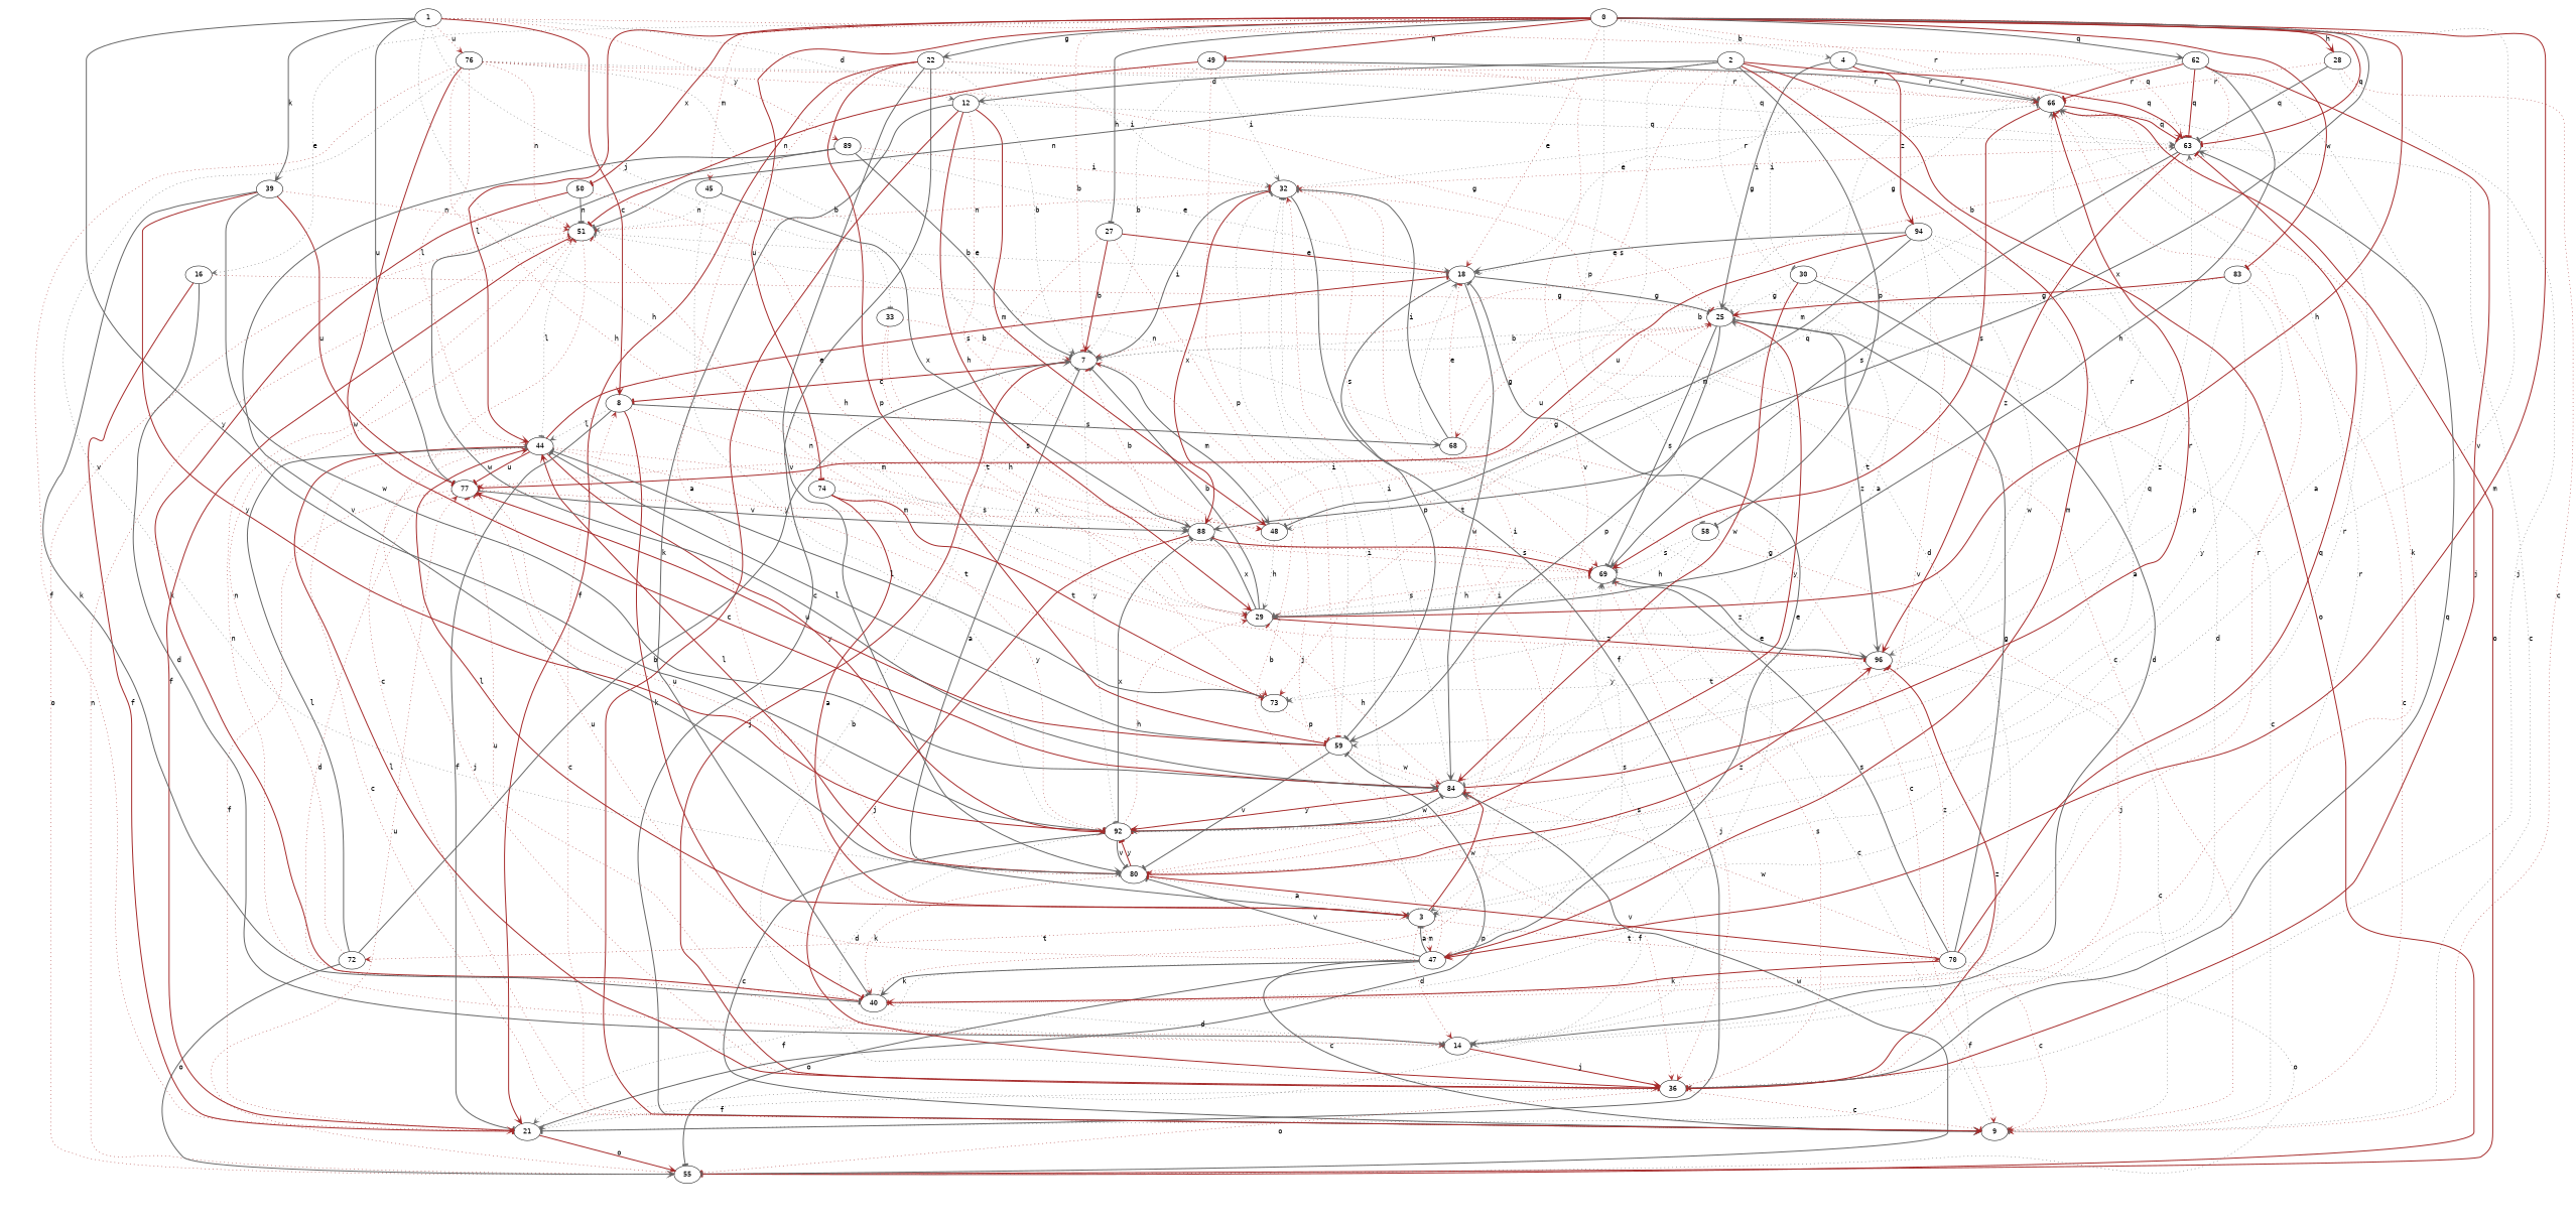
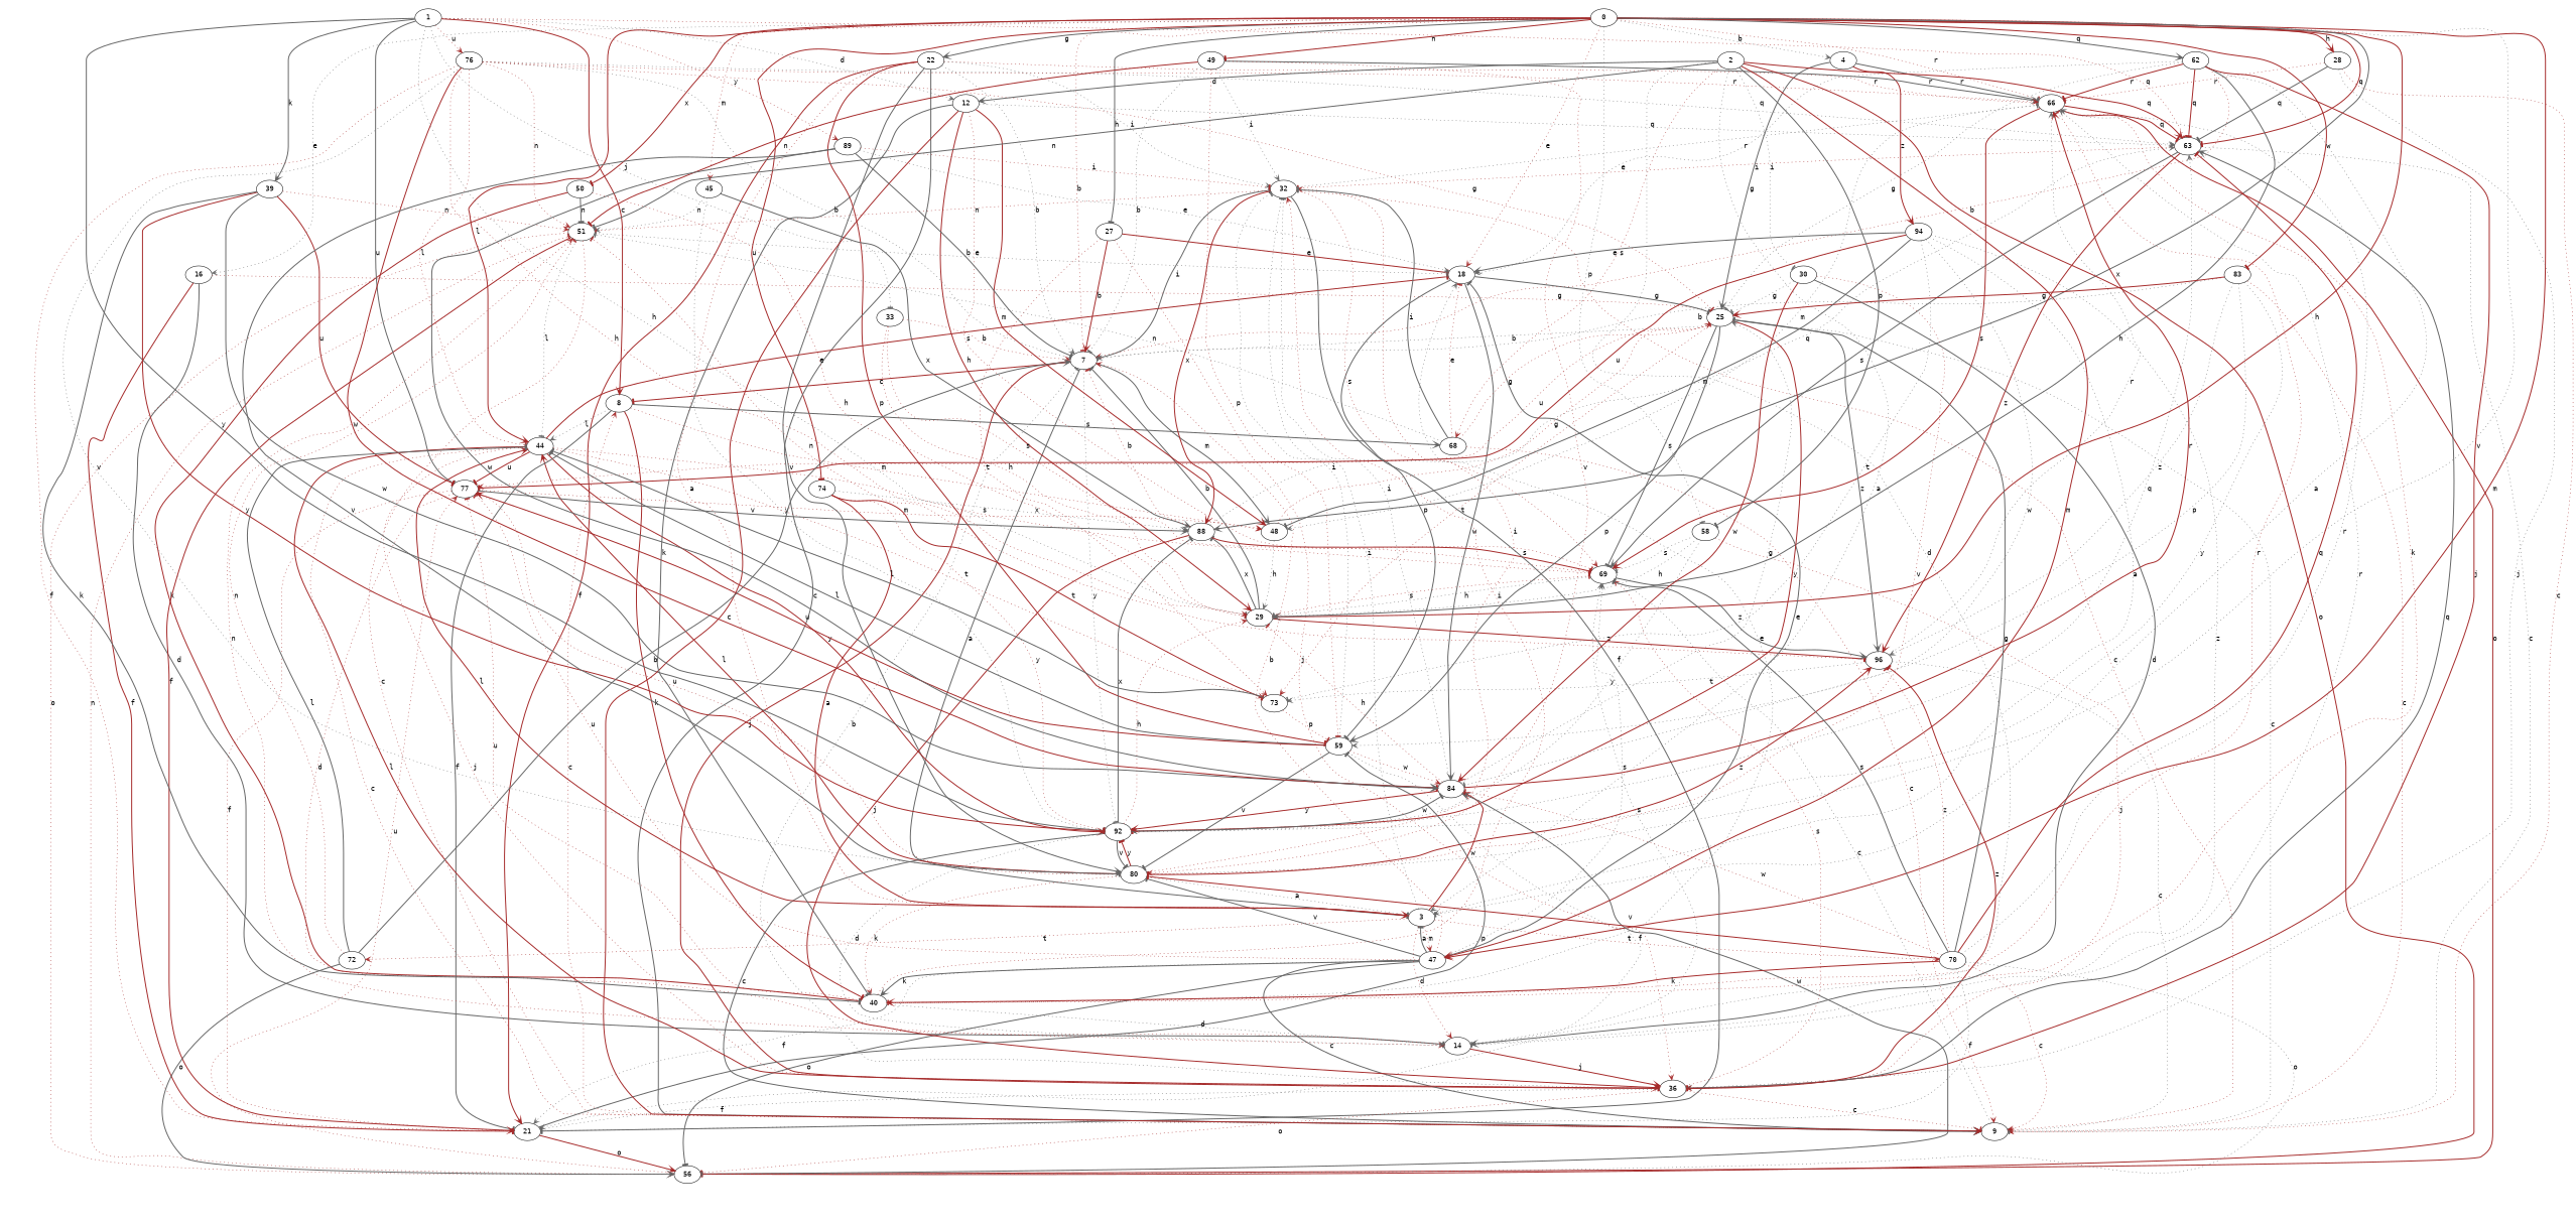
  strict digraph {
    fontname="DejaVu Sans Mono"
    node [fontname="DejaVu Sans Mono"]
    edge [arrowhead=tee color=brown fontname="DejaVu Sans Mono" style=dotted]
    0
    4
    7
    16
    18
    22
    27
    28
    29
    44
    45
    47
    49
    50
    58
    62
    63
    66
    74
    80
    83
    88
    25
    94
    8
    92
    3
    32
    36
    48
    14
    21
    84
    59
    9
    73
    69
    96
    77
    51
-   55
+   55 [label=56]
    40
    1
    12
    33
    39
    76
    89
    68
    2
    30
    70
    72
    0 -> 4 [arrowhead=vee color=gray40 label=b]
    0 -> 7 [label=b]
    0 -> 16 [arrowhead=vee color=gray40 label=e]
    0 -> 18 [arrowhead=vee label=e]
    0 -> 22 [arrowhead=vee color=gray40 label=g style=bold]
    0 -> 27 [color=gray40 label=h style=bold]
    0 -> 28 [arrowhead=vee label=h style=bold]
    0 -> 29 [arrowhead=vee label=h style=bold]
    0 -> 44 [arrowhead=vee label=l style=bold]
    0 -> 45 [arrowhead=vee label=m]
    0 -> 47 [arrowhead=vee label=m style=bold]
    0 -> 49 [label=n style=bold]
    0 -> 50 [label=x style=bold]
    0 -> 58 [color=gray40 label=p]
    0 -> 62 [arrowhead=vee color=gray40 label=q style=bold]
    0 -> 63 [label=q style=bold]
    0 -> 66 [label=r]
    0 -> 74 [label=u style=bold]
    0 -> 80 [color=gray40 label=v]
    0 -> 83 [label=w style=bold]
    0 -> 88 [arrowhead=vee color=gray40 label=x style=bold]
    4 -> 66 [color=gray40 label=r style=bold]
    4 -> 25 [arrowhead=vee color=gray40 label=g style=bold]
    4 -> 94 [arrowhead=vee label=z style=bold]
    7 -> 8 [label=c style=bold]
    7 -> 92 [color=gray40 label=y]
    7 -> 3 [color=gray40 label=a style=bold]
    7 -> 32 [color=gray40 label=i style=bold]
    7 -> 36 [label=j style=bold]
    7 -> 48 [arrowhead=vee color=gray40 label=m style=bold]
    16 -> 25 [label=g]
    16 -> 14 [color=gray40 label=d style=bold]
    16 -> 21 [label=f style=bold]
    18 -> 25 [color=gray40 label=g style=bold]
    18 -> 84 [arrowhead=vee color=gray40 label=w style=bold]
    18 -> 59 [color=gray40 label=p style=bold]
    22 -> 7 [arrowhead=vee color=gray40 label=b]
    22 -> 66 [label=r]
    22 -> 80 [arrowhead=vee color=gray40 label=v style=bold]
    22 -> 3 [arrowhead=vee label=a]
    22 -> 32 [arrowhead=vee color=gray40 label=i]
    22 -> 21 [arrowhead=vee label=f style=bold]
    22 -> 59 [label=p style=bold]
    22 -> 9 [arrowhead=vee color=gray40 label=c style=bold]
    27 -> 7 [arrowhead=vee label=b style=bold]
    27 -> 18 [label=e style=bold]
    27 -> 36 [arrowhead=vee label=j]
    27 -> 73 [arrowhead=vee label=t]
    28 -> 63 [color=gray40 label=q style=bold]
    28 -> 66 [label=r]
    28 -> 36 [arrowhead=vee color=gray40 label=j]
    28 -> 9 [arrowhead=vee label=c]
    29 -> 7 [color=gray40 label=b style=bold]
    29 -> 88 [color=gray40 label=x style=bold]
    29 -> 69 [label=s]
    29 -> 96 [label=z style=bold]
    44 -> 18 [label=e style=bold]
    44 -> 92 [arrowhead=vee label=y style=bold]
    44 -> 36 [label=j]
    44 -> 9 [arrowhead=vee label=c]
    44 -> 73 [arrowhead=vee label=t]
    44 -> 69 [label=s]
    44 -> 77 [label=u style=bold]
    45 -> 88 [arrowhead=vee color=gray40 label=x style=bold]
    45 -> 92 [color=gray40 label=y]
    45 -> 51 [arrowhead=vee color=gray40 label=n]
    47 -> 7 [arrowhead=vee label=b]
    47 -> 18 [color=gray40 label=e style=bold]
    47 -> 80 [color=gray40 label=v style=bold]
    47 -> 3 [color=gray40 label=a style=bold]
    47 -> 21 [arrowhead=vee color=gray40 label=f]
    47 -> 9 [arrowhead=vee color=gray40 label=c style=bold]
    47 -> 69 [arrowhead=vee color=gray40 label=s]
    47 -> 77 [label=u]
    47 -> 55 [color=gray40 label=o style=bold]
    47 -> 40 [arrowhead=vee color=gray40 label=k style=bold]
    49 -> 7 [color=gray40 label=b]
    49 -> 66 [arrowhead=vee color=gray40 label=r style=bold]
    49 -> 80 [arrowhead=vee label=v]
    49 -> 32 [arrowhead=vee color=gray40 label=i]
    49 -> 59 [label=p]
    49 -> 51 [label=n style=bold]
    50 -> 29 [label=h]
    50 -> 51 [color=gray40 label=n style=bold]
    50 -> 40 [label=k style=bold]
    58 -> 29 [color=gray40 label=h]
    58 -> 92 [arrowhead=vee color=gray40 label=y]
    58 -> 36 [arrowhead=vee label=j]
    58 -> 69 [color=gray40 label=s]
    62 -> 7 [arrowhead=vee label=b]
    62 -> 18 [arrowhead=vee color=gray40 label=e]
    62 -> 29 [arrowhead=vee color=gray40 label=h style=bold]
    62 -> 63 [label=q style=bold]
    62 -> 66 [label=r style=bold]
    62 -> 25 [color=gray40 label=g]
    62 -> 3 [color=gray40 label=a]
    62 -> 36 [label=j style=bold]
    63 -> 32 [label=i]
    63 -> 9 [color=gray40 label=c]
    63 -> 69 [arrowhead=vee color=gray40 label=s style=bold]
    63 -> 96 [arrowhead=vee label=z style=bold]
    66 -> 63 [label=q style=bold]
    66 -> 48 [arrowhead=vee color=gray40 label=m]
    66 -> 69 [arrowhead=vee label=s style=bold]
    66 -> 55 [label=o style=bold]
    66 -> 40 [label=k]
    74 -> 88 [arrowhead=vee color=gray40 label=x]
    74 -> 92 [label=y]
    74 -> 3 [arrowhead=vee label=a style=bold]
    74 -> 73 [label=t style=bold]
    80 -> 44 [arrowhead=vee label=l style=bold]
    80 -> 92 [label=y style=bold]
    80 -> 3 [color=gray40 label=a]
    80 -> 32 [arrowhead=vee label=i]
    80 -> 96 [arrowhead=vee label=z style=bold]
    80 -> 77 [label=u]
    80 -> 40 [arrowhead=vee label=k]
    83 -> 7 [color=gray40 label=b]
    83 -> 25 [arrowhead=vee label=g style=bold]
    83 -> 92 [arrowhead=vee color=gray40 label=y]
    83 -> 59 [arrowhead=vee color=gray40 label=p]
    83 -> 9 [arrowhead=vee label=c]
    83 -> 96 [arrowhead=vee color=gray40 label=z]
    88 -> 7 [label=b]
    88 -> 63 [arrowhead=vee color=gray40 label=q]
    88 -> 36 [arrowhead=vee label=j style=bold]
    88 -> 69 [label=s style=bold]
    25 -> 7 [arrowhead=vee color=gray40 label=b]
    25 -> 92 [label=y style=bold]
    25 -> 59 [arrowhead=vee color=gray40 label=p style=bold]
    25 -> 9 [color=gray40 label=c]
    25 -> 73 [arrowhead=vee label=t]
    25 -> 69 [color=gray40 label=s style=bold]
    25 -> 96 [arrowhead=vee color=gray40 label=z style=bold]
    25 -> 77 [arrowhead=vee label=u]
    94 -> 18 [arrowhead=vee color=gray40 label=e style=bold]
    94 -> 3 [arrowhead=vee color=gray40 label=a]
    94 -> 48 [color=gray40 label=m style=bold]
-   94 -> 14 [color=gray40 label=d]
+   94 -> 14 [color=gray40 label=z]
    94 -> 84 [color=gray40 label=w]
    94 -> 73 [color=gray40 label=t]
    94 -> 77 [label=u style=bold]
    8 -> 44 [arrowhead=vee color=gray40 label=l]
    8 -> 48 [arrowhead=vee label=m]
    8 -> 21 [color=gray40 label=f style=bold]
    8 -> 40 [label=k style=bold]
    8 -> 68 [arrowhead=vee color=gray40 label=s style=bold]
    92 -> 29 [arrowhead=vee label=h]
    92 -> 63 [arrowhead=vee color=gray40 label=q]
    92 -> 80 [color=gray40 label=v style=bold]
    92 -> 88 [color=gray40 label=x style=bold]
    92 -> 14 [color=gray40 label=d]
    92 -> 84 [color=gray40 label=w style=bold]
    92 -> 9 [arrowhead=vee color=gray40 label=c style=bold]
    3 -> 44 [arrowhead=vee label=l style=bold]
    3 -> 47 [arrowhead=vee label=m]
    3 -> 32 [color=gray40 label=i]
    3 -> 14 [arrowhead=vee label=d]
    3 -> 84 [arrowhead=vee label=w style=bold]
    3 -> 70 [arrowhead=vee label=t]
    3 -> 72 [arrowhead=vee label=t]
    32 -> 66 [color=gray40 label=r]
    32 -> 88 [arrowhead=vee label=x style=bold]
    32 -> 21 [color=gray40 label=f style=bold]
-   32 -> 9 [label=c]
+   32 -> 9 [arrowhead=vee label=c]
    32 -> 69 [arrowhead=vee label=s]
    32 -> 51 [label=n]
    36 -> 7 [color=gray40 label=b]
    36 -> 44 [label=l style=bold]
    36 -> 63 [arrowhead=vee color=gray40 label=q style=bold]
    36 -> 21 [color=gray40 label=f]
    36 -> 9 [label=c]
    36 -> 69 [arrowhead=vee label=s]
    36 -> 96 [label=z style=bold]
    36 -> 55 [label=o]
    48 -> 29 [arrowhead=vee color=gray40 label=h]
    48 -> 25 [label=g]
    14 -> 66 [arrowhead=vee color=gray40 label=r]
    14 -> 36 [arrowhead=vee label=j style=bold]
    14 -> 69 [arrowhead=vee color=gray40 label=s]
    14 -> 51 [arrowhead=vee label=n]
    21 -> 59 [color=gray40 label=p style=bold]
    21 -> 55 [arrowhead=vee label=o style=bold]
    84 -> 29 [label=h]
    84 -> 66 [arrowhead=vee label=r style=bold]
    84 -> 25 [arrowhead=vee color=gray40 label=g]
    84 -> 92 [arrowhead=vee label=y style=bold]
    84 -> 32 [color=gray40 label=i]
    59 -> 44 [color=gray40 label=l style=bold]
    59 -> 80 [color=gray40 label=v style=bold]
    59 -> 32 [color=gray40 label=i]
    59 -> 21 [arrowhead=vee color=gray40 label=f]
    59 -> 84 [arrowhead=vee label=w]
    59 -> 77 [arrowhead=vee label=u style=bold]
    9 -> 8 [arrowhead=vee label=c]
    9 -> 69 [color=gray40 label=c]
    73 -> 44 [color=gray40 label=l style=bold]
    73 -> 59 [label=p]
    69 -> 29 [color=gray40 label=h]
-   69 -> 36 [arrowhead=vee label=j]
    69 -> 96 [arrowhead=vee color=gray40 label=z style=bold]
    96 -> 66 [arrowhead=vee color=gray40 label=r]
    96 -> 9 [color=gray40 label=c]
    96 -> 73 [arrowhead=vee color=gray40 label=t]
    96 -> 51 [label=n]
    77 -> 88 [arrowhead=vee color=gray40 label=v style=bold]
    77 -> 48 [arrowhead=vee label=m]
    77 -> 14 [arrowhead=vee label=d]
    77 -> 21 [label=f]
    51 -> 18 [color=gray40 label=e]
    51 -> 44 [color=gray40 label=l]
    51 -> 21 [arrowhead=vee label=f style=bold]
    51 -> 9 [arrowhead=vee label=c]
    51 -> 55 [arrowhead=vee label=o]
    55 -> 84 [arrowhead=vee color=gray40 label=w style=bold]
    55 -> 77 [arrowhead=vee label=u]
    55 -> 51 [label=n]
    40 -> 18 [arrowhead=vee color=gray40 label=e]
    40 -> 66 [label=r]
    40 -> 32 [arrowhead=vee label=i]
    40 -> 14 [arrowhead=vee color=gray40 label=d]
    40 -> 77 [label=u]
    1 -> 29 [color=gray40 label=h]
    1 -> 63 [label=q]
    1 -> 8 [arrowhead=vee label=c style=bold]
    1 -> 92 [color=gray40 label=y style=bold]
    1 -> 77 [color=gray40 label=u style=bold]
    1 -> 12 [arrowhead=vee color=gray40 label=d]
    1 -> 33 [color=gray40 label=j]
    1 -> 39 [arrowhead=vee color=gray40 label=k style=bold]
    1 -> 76 [arrowhead=vee label=u]
    1 -> 89 [arrowhead=vee label=y]
    12 -> 29 [arrowhead=vee label=h style=bold]
    12 -> 63 [arrowhead=vee color=gray40 label=q]
    12 -> 48 [arrowhead=vee label=m style=bold]
    12 -> 9 [arrowhead=vee label=c style=bold]
    12 -> 69 [label=s]
    12 -> 40 [color=gray40 label=k style=bold]
    33 -> 7 [arrowhead=vee label=b]
    33 -> 29 [label=h]
    33 -> 69 [label=s]
    39 -> 92 [label=y style=bold]
    39 -> 84 [arrowhead=vee color=gray40 label=w style=bold]
    39 -> 77 [label=u style=bold]
    39 -> 51 [arrowhead=vee label=n]
    39 -> 40 [color=gray40 label=k style=bold]
    76 -> 7 [color=gray40 label=b]
    76 -> 29 [arrowhead=vee label=h]
    76 -> 44 [label=l]
    76 -> 63 [arrowhead=vee color=gray40 label=q]
    76 -> 66 [arrowhead=vee label=r]
    76 -> 80 [arrowhead=vee color=gray40 label=v]
    76 -> 25 [label=g]
    76 -> 21 [label=f]
    76 -> 84 [label=w style=bold]
    76 -> 51 [arrowhead=vee label=n]
    89 -> 7 [color=gray40 label=b style=bold]
    89 -> 18 [arrowhead=vee color=gray40 label=e]
    89 -> 80 [color=gray40 label=v style=bold]
    89 -> 32 [label=i]
    89 -> 84 [arrowhead=vee color=gray40 label=w style=bold]
    68 -> 18 [label=e]
    68 -> 25 [arrowhead=vee label=g]
    68 -> 32 [color=gray40 label=i style=bold]
    68 -> 9 [arrowhead=vee label=c]
    68 -> 51 [color=gray40 label=n]
    2 -> 47 [arrowhead=vee label=m style=bold]
    2 -> 58 [color=gray40 label=p style=bold]
    2 -> 63 [arrowhead=vee label=q style=bold]
    2 -> 3 [arrowhead=vee color=gray40 label=a]
    2 -> 14 [arrowhead=vee color=gray40 label=d]
    2 -> 51 [color=gray40 label=n style=bold]
    2 -> 55 [label=o style=bold]
    2 -> 12 [arrowhead=vee color=gray40 label=d style=bold]
    2 -> 68 [arrowhead=vee label=s]
    2 -> 30 [color=gray40 label=i]
    30 -> 80 [label=v]
    30 -> 25 [color=gray40 label=g]
    30 -> 14 [arrowhead=vee color=gray40 label=d style=bold]
    30 -> 84 [arrowhead=vee label=w style=bold]
    70 -> 63 [label=q style=bold]
    70 -> 66 [arrowhead=vee color=gray40 label=r]
    70 -> 80 [label=v style=bold]
    70 -> 25 [color=gray40 label=g style=bold]
    70 -> 21 [color=gray40 label=f]
    70 -> 84 [label=w]
    70 -> 9 [arrowhead=vee label=c]
    70 -> 69 [color=gray40 label=s style=bold]
    70 -> 96 [label=z]
    70 -> 55 [color=gray40 label=o]
    70 -> 40 [arrowhead=vee label=k style=bold]
    72 -> 7 [arrowhead=vee color=gray40 label=b style=bold]
    72 -> 44 [color=gray40 label=l style=bold]
    72 -> 51 [label=n]
    72 -> 55 [arrowhead=vee color=gray40 label=o style=bold]
  }
